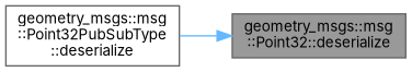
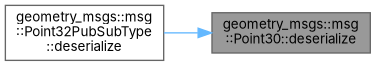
  digraph {
    rankdir=RL
    fontname=Inter
    node [fontname=Inter fontsize=10 shape=box style=filled]
-   n1 [color=gray40 fillcolor=grey60 fontcolor=black height=0.2 label="geometry_msgs::msg\l::Point32::deserialize" width=0.4]
+   n1 [color=gray40 fillcolor=grey60 fontcolor=black height=0.2 label="geometry_msgs::msg\l::Point30::deserialize" width=0.4]
    n2 [color=grey40 fillcolor=white height=0.2 label="geometry_msgs::msg\l::Point32PubSubType\l::deserialize" width=0.4]
    n1 -> n2 [color=steelblue1 dir=back fontname=Inter fontsize=10 labelfontname=Helvetica labelfontsize=10 style=solid]
  }
